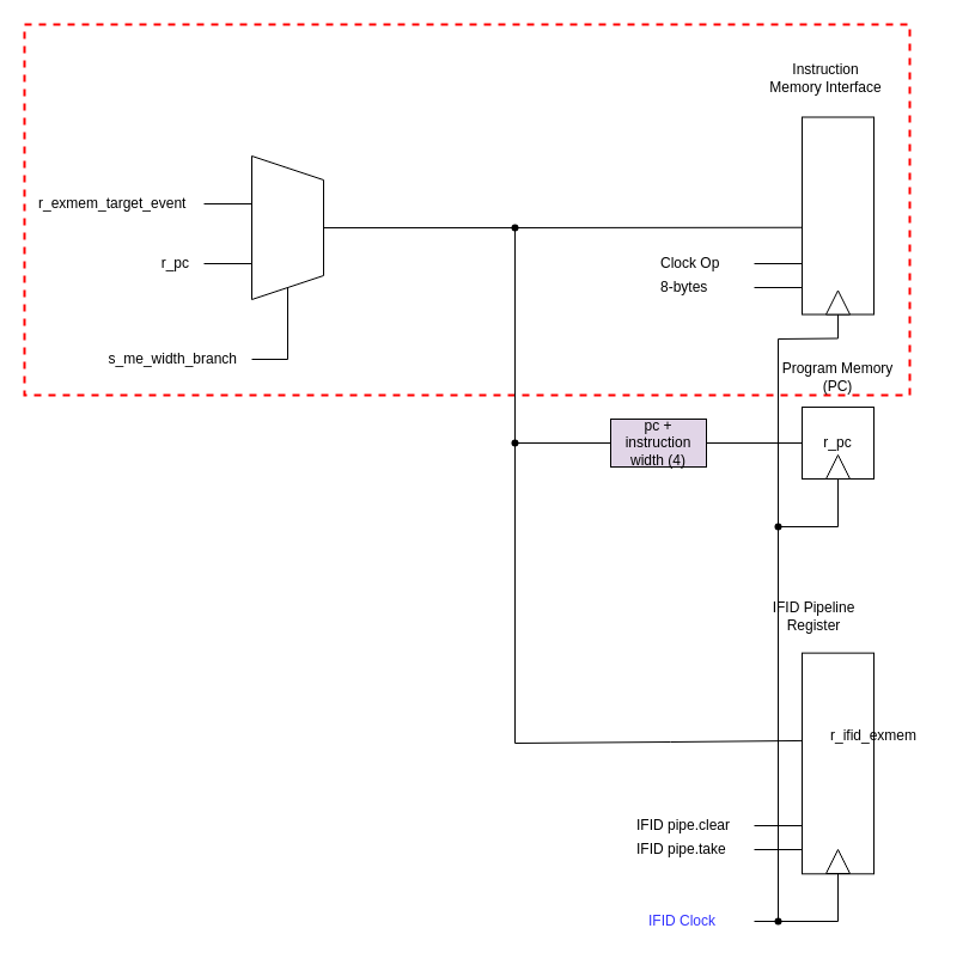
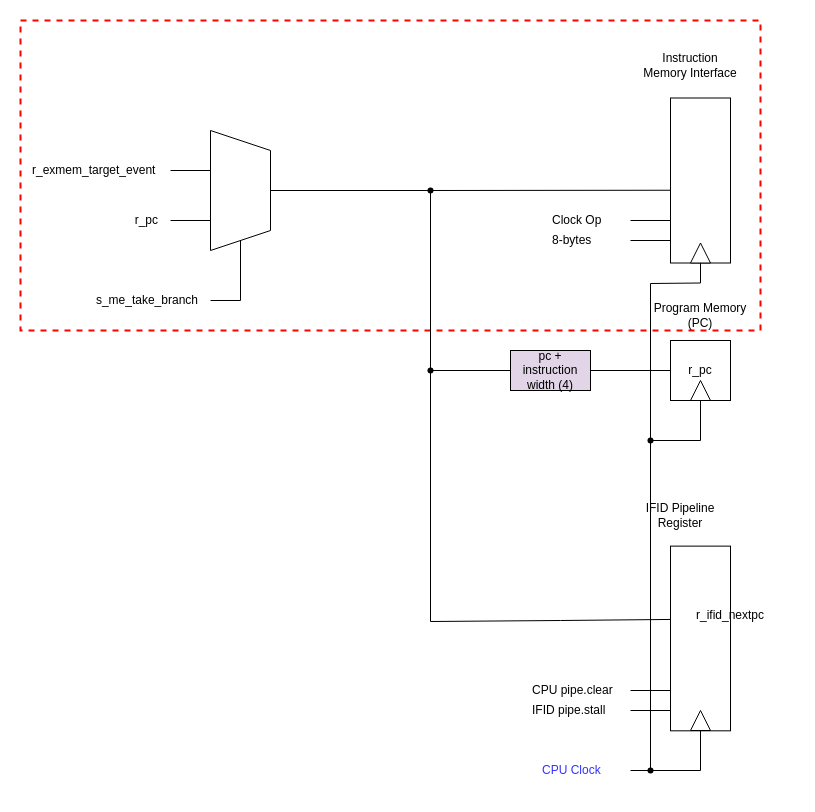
  <mxCell id="0" />
  <mxCell id="1" parent="0" />
  <mxCell id="2" value="" style="rounded=0;whiteSpace=wrap;html=1;fillColor=none;dashed=1;strokeWidth=2;strokeColor=#FF0000;" parent="1" vertex="1"><mxGeometry x="20" y="20" width="740" height="310" as="geometry" /></mxCell>
  <mxCell id="3" value="" style="shape=trapezoid;perimeter=trapezoidPerimeter;whiteSpace=wrap;html=1;fixedSize=1;rotation=90;" parent="1" vertex="1"><mxGeometry x="180" y="160" width="120" height="60" as="geometry" /></mxCell>
  <mxCell id="4" value="" style="rounded=0;whiteSpace=wrap;html=1;rotation=90;" parent="1" vertex="1"><mxGeometry x="607.67" y="607.97" width="184.68" height="60" as="geometry" /></mxCell>
  <mxCell id="5" value="" style="rounded=0;whiteSpace=wrap;html=1;rotation=90;" parent="1" vertex="1"><mxGeometry x="617.5" y="150" width="165" height="60" as="geometry" /></mxCell>
  <mxCell id="6" value="" style="triangle;whiteSpace=wrap;html=1;rotation=-90;" parent="1" vertex="1"><mxGeometry x="690" y="242.5" width="20" height="20" as="geometry" /></mxCell>
  <mxCell id="7" value="" style="triangle;whiteSpace=wrap;html=1;rotation=-90;" parent="1" vertex="1"><mxGeometry x="690.01" y="710" width="20" height="20" as="geometry" /></mxCell>
  <mxCell id="8" value="" style="endArrow=none;html=1;rounded=0;" parent="1" edge="1"><mxGeometry width="50" height="50" relative="1" as="geometry"><mxPoint x="630" y="710" as="sourcePoint" /><mxPoint x="670" y="710" as="targetPoint" /></mxGeometry></mxCell>
  <mxCell id="9" value="" style="endArrow=none;html=1;rounded=0;" parent="1" edge="1"><mxGeometry width="50" height="50" relative="1" as="geometry"><mxPoint x="630" y="690" as="sourcePoint" /><mxPoint x="670" y="690" as="targetPoint" /></mxGeometry></mxCell>
- <mxCell id="10" value="IFID pipe.clear" style="text;html=1;strokeColor=none;fillColor=none;align=left;verticalAlign=middle;whiteSpace=wrap;rounded=0;" parent="1" vertex="1"><mxGeometry x="530" y="680" width="100" height="20" as="geometry" /></mxCell>
- <mxCell id="11" value="IFID pipe.take" style="text;html=1;strokeColor=none;fillColor=none;align=left;verticalAlign=middle;whiteSpace=wrap;rounded=0;" parent="1" vertex="1"><mxGeometry x="530" y="700" width="100" height="20" as="geometry" /></mxCell>
- <mxCell id="12" value="&lt;font color=&quot;#3333ff&quot;&gt;IFID Clock&lt;/font&gt;" style="text;html=1;strokeColor=none;fillColor=none;align=left;verticalAlign=middle;whiteSpace=wrap;rounded=0;" parent="1" vertex="1"><mxGeometry x="540" y="760" width="80" height="20" as="geometry" /></mxCell>
+ <mxCell id="10" value="CPU pipe.clear" style="text;html=1;strokeColor=none;fillColor=none;align=left;verticalAlign=middle;whiteSpace=wrap;rounded=0;" parent="1" vertex="1"><mxGeometry x="530" y="680" width="100" height="20" as="geometry" /></mxCell>
+ <mxCell id="11" value="IFID pipe.stall" style="text;html=1;strokeColor=none;fillColor=none;align=left;verticalAlign=middle;whiteSpace=wrap;rounded=0;" parent="1" vertex="1"><mxGeometry x="530" y="700" width="100" height="20" as="geometry" /></mxCell>
+ <mxCell id="12" value="&lt;font color=&quot;#3333ff&quot;&gt;CPU Clock&lt;/font&gt;" style="text;html=1;strokeColor=none;fillColor=none;align=left;verticalAlign=middle;whiteSpace=wrap;rounded=0;" parent="1" vertex="1"><mxGeometry x="540" y="760" width="80" height="20" as="geometry" /></mxCell>
  <mxCell id="13" value="" style="endArrow=none;html=1;rounded=0;" parent="1" edge="1"><mxGeometry width="50" height="50" relative="1" as="geometry"><mxPoint x="170" y="220" as="sourcePoint" /><mxPoint x="210" y="220" as="targetPoint" /></mxGeometry></mxCell>
  <mxCell id="14" value="" style="endArrow=none;html=1;rounded=0;" parent="1" edge="1"><mxGeometry width="50" height="50" relative="1" as="geometry"><mxPoint x="170" y="170" as="sourcePoint" /><mxPoint x="210" y="170" as="targetPoint" /></mxGeometry></mxCell>
  <mxCell id="15" value="r_exmem_target_event" style="text;html=1;strokeColor=none;fillColor=none;align=left;verticalAlign=middle;whiteSpace=wrap;rounded=0;" parent="1" vertex="1"><mxGeometry x="30" y="160" width="130" height="20" as="geometry" /></mxCell>
  <mxCell id="16" value="r_pc" style="text;html=1;strokeColor=none;fillColor=none;align=right;verticalAlign=middle;whiteSpace=wrap;rounded=0;" parent="1" vertex="1"><mxGeometry x="30" y="210" width="130" height="20" as="geometry" /></mxCell>
  <mxCell id="17" value="" style="endArrow=none;html=1;rounded=0;fontColor=#3333FF;entryX=0.559;entryY=1;entryDx=0;entryDy=0;entryPerimeter=0;startArrow=none;" parent="1" source="28" target="5" edge="1"><mxGeometry width="50" height="50" relative="1" as="geometry"><mxPoint x="270" y="185" as="sourcePoint" /><mxPoint x="320" y="135" as="targetPoint" /></mxGeometry></mxCell>
  <mxCell id="18" value="" style="endArrow=none;html=1;rounded=0;fontColor=#3333FF;startArrow=none;exitX=0.525;exitY=0.6;exitDx=0;exitDy=0;exitPerimeter=0;entryX=0.397;entryY=1;entryDx=0;entryDy=0;entryPerimeter=0;" parent="1" source="28" target="4" edge="1"><mxGeometry width="50" height="50" relative="1" as="geometry"><mxPoint x="430" y="310" as="sourcePoint" /><mxPoint x="670" y="500" as="targetPoint" /><Array as="points"><mxPoint x="430" y="621" /><mxPoint x="560" y="620" /></Array></mxGeometry></mxCell>
  <mxCell id="19" value="" style="endArrow=none;html=1;rounded=0;" parent="1" edge="1"><mxGeometry width="50" height="50" relative="1" as="geometry"><mxPoint x="630" y="240" as="sourcePoint" /><mxPoint x="670" y="240" as="targetPoint" /></mxGeometry></mxCell>
  <mxCell id="20" value="" style="endArrow=none;html=1;rounded=0;" parent="1" edge="1"><mxGeometry width="50" height="50" relative="1" as="geometry"><mxPoint x="630" y="220" as="sourcePoint" /><mxPoint x="670" y="220" as="targetPoint" /></mxGeometry></mxCell>
  <mxCell id="21" value="Clock Op" style="text;html=1;strokeColor=none;fillColor=none;align=left;verticalAlign=middle;whiteSpace=wrap;rounded=0;" parent="1" vertex="1"><mxGeometry x="550" y="210" width="80" height="20" as="geometry" /></mxCell>
  <mxCell id="22" value="8-bytes" style="text;html=1;strokeColor=none;fillColor=none;align=left;verticalAlign=middle;whiteSpace=wrap;rounded=0;" parent="1" vertex="1"><mxGeometry x="550" y="230" width="80" height="20" as="geometry" /></mxCell>
  <mxCell id="23" value="" style="endArrow=none;html=1;rounded=0;fontColor=#3333FF;" parent="1" source="37" edge="1"><mxGeometry width="50" height="50" relative="1" as="geometry"><mxPoint x="630" y="282.5" as="sourcePoint" /><mxPoint x="700" y="262.5" as="targetPoint" /><Array as="points"><mxPoint x="650" y="283" /><mxPoint x="700" y="282.5" /></Array></mxGeometry></mxCell>
- <mxCell id="24" value="s_me_width_branch" style="text;whiteSpace=wrap;html=1;fontColor=#000000;align=right;verticalAlign=middle;" parent="1" vertex="1"><mxGeometry x="70" y="280" width="130" height="40" as="geometry" /></mxCell>
+ <mxCell id="24" value="s_me_take_branch" style="text;whiteSpace=wrap;html=1;fontColor=#000000;align=right;verticalAlign=middle;" parent="1" vertex="1"><mxGeometry x="70" y="280" width="130" height="40" as="geometry" /></mxCell>
  <mxCell id="25" value="" style="endArrow=none;html=1;rounded=0;fontColor=#000000;" parent="1" target="3" edge="1"><mxGeometry width="50" height="50" relative="1" as="geometry"><mxPoint x="210" y="300" as="sourcePoint" /><mxPoint x="240" y="240" as="targetPoint" /><Array as="points"><mxPoint x="240" y="300" /></Array></mxGeometry></mxCell>
  <mxCell id="26" value="Instruction Memory Interface" style="text;html=1;strokeColor=none;fillColor=none;align=center;verticalAlign=middle;whiteSpace=wrap;rounded=0;fontColor=#000000;" parent="1" vertex="1"><mxGeometry x="640" y="50" width="100" height="30" as="geometry" /></mxCell>
  <mxCell id="27" value="IFID Pipeline Register" style="text;html=1;strokeColor=none;fillColor=none;align=center;verticalAlign=middle;whiteSpace=wrap;rounded=0;fontColor=#000000;" parent="1" vertex="1"><mxGeometry x="630.01" y="500" width="100" height="30" as="geometry" /></mxCell>
  <mxCell id="28" value="" style="shape=waypoint;sketch=0;fillStyle=solid;size=6;pointerEvents=1;points=[];fillColor=none;resizable=0;rotatable=0;perimeter=centerPerimeter;snapToPoint=1;fontColor=#3333FF;" parent="1" vertex="1"><mxGeometry x="410" y="170" width="40" height="40" as="geometry" /></mxCell>
  <mxCell id="29" value="" style="endArrow=none;html=1;rounded=0;fontColor=#3333FF;entryDx=0;entryDy=0;entryPerimeter=0;exitX=0.5;exitY=0;exitDx=0;exitDy=0;" parent="1" source="3" target="28" edge="1"><mxGeometry width="50" height="50" relative="1" as="geometry"><mxPoint x="270" y="185" as="sourcePoint" /><mxPoint x="670" y="189.735" as="targetPoint" /></mxGeometry></mxCell>
- <mxCell id="30" value="r_ifid_exmem" style="text;html=1;strokeColor=none;fillColor=none;align=center;verticalAlign=middle;whiteSpace=wrap;rounded=0;fontColor=#000000;" parent="1" vertex="1"><mxGeometry x="700" y="600" width="60" height="30" as="geometry" /></mxCell>
+ <mxCell id="30" value="r_ifid_nextpc" style="text;html=1;strokeColor=none;fillColor=none;align=center;verticalAlign=middle;whiteSpace=wrap;rounded=0;fontColor=#000000;" parent="1" vertex="1"><mxGeometry x="700" y="600" width="60" height="30" as="geometry" /></mxCell>
  <mxCell id="31" value="r_pc" style="rounded=0;whiteSpace=wrap;html=1;" parent="1" vertex="1"><mxGeometry x="670" y="340" width="60" height="60" as="geometry" /></mxCell>
  <mxCell id="32" value="" style="triangle;whiteSpace=wrap;html=1;rotation=-90;" parent="1" vertex="1"><mxGeometry x="690.01" y="380" width="20" height="20" as="geometry" /></mxCell>
  <mxCell id="33" value="" style="endArrow=none;html=1;rounded=0;exitX=0.55;exitY=0.675;exitDx=0;exitDy=0;exitPerimeter=0;" parent="1" source="35" edge="1"><mxGeometry width="50" height="50" relative="1" as="geometry"><mxPoint x="650.01" y="450" as="sourcePoint" /><mxPoint x="700.01" y="400" as="targetPoint" /><Array as="points"><mxPoint x="650" y="440" /><mxPoint x="700" y="440" /></Array></mxGeometry></mxCell>
  <mxCell id="34" value="" style="endArrow=none;html=1;rounded=0;" parent="1" edge="1"><mxGeometry width="50" height="50" relative="1" as="geometry"><mxPoint x="630" y="770" as="sourcePoint" /><mxPoint x="700" y="730" as="targetPoint" /><Array as="points"><mxPoint x="700" y="770" /></Array></mxGeometry></mxCell>
  <mxCell id="35" value="" style="shape=waypoint;sketch=0;fillStyle=solid;size=6;pointerEvents=1;points=[];fillColor=none;resizable=0;rotatable=0;perimeter=centerPerimeter;snapToPoint=1;" parent="1" vertex="1"><mxGeometry x="630" y="750" width="40" height="40" as="geometry" /></mxCell>
  <mxCell id="36" value="Program Memory (PC)" style="text;html=1;strokeColor=none;fillColor=none;align=center;verticalAlign=middle;whiteSpace=wrap;rounded=0;fontColor=#000000;" parent="1" vertex="1"><mxGeometry x="650" y="300" width="100" height="30" as="geometry" /></mxCell>
  <mxCell id="37" value="" style="shape=waypoint;sketch=0;fillStyle=solid;size=6;pointerEvents=1;points=[];fillColor=none;resizable=0;rotatable=0;perimeter=centerPerimeter;snapToPoint=1;" parent="1" vertex="1"><mxGeometry x="630" y="420" width="40" height="40" as="geometry" /></mxCell>
  <mxCell id="38" value="pc + instruction width (4)" style="rounded=0;whiteSpace=wrap;html=1;fillColor=#e1d5e7;" parent="1" vertex="1"><mxGeometry x="510" y="350" width="80" height="40" as="geometry" /></mxCell>
  <mxCell id="39" value="" style="shape=waypoint;sketch=0;fillStyle=solid;size=6;pointerEvents=1;points=[];fillColor=none;resizable=0;rotatable=0;perimeter=centerPerimeter;snapToPoint=1;" parent="1" vertex="1"><mxGeometry x="410" y="350" width="40" height="40" as="geometry" /></mxCell>
  <mxCell id="40" value="" style="endArrow=none;html=1;rounded=0;" parent="1" source="39" edge="1"><mxGeometry width="50" height="50" relative="1" as="geometry"><mxPoint x="460" y="420" as="sourcePoint" /><mxPoint x="510" y="370" as="targetPoint" /></mxGeometry></mxCell>
  <mxCell id="41" value="" style="line;strokeWidth=1;html=1;" parent="1" vertex="1"><mxGeometry x="590" y="365" width="80" height="10" as="geometry" /></mxCell>
